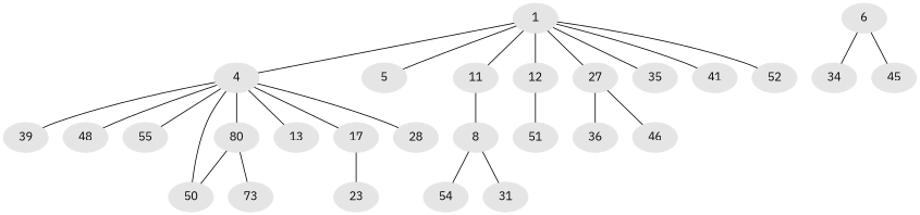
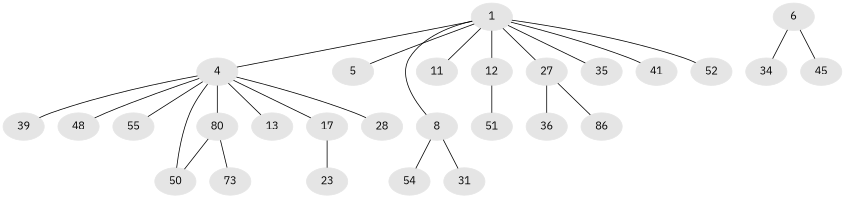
  graph {
    fontname="IBM Plex Sans"
    node [color=gray90 fontname="IBM Plex Sans" style=filled]
    edge [fontname="IBM Plex Sans"]
    1 [super="+2+9+3"]
    4 [super="+7+21"]
    5
    8 [super="+14"]
    11 [super="+16+22"]
    12 [super="+42+49"]
    27 [super="+29"]
    35
    41 [super="+56"]
    52
    n11 [label=80 super="+38+20"]
    13 [super="+30"]
    17 [super="+33+18"]
    28 [super="+43"]
    39
    48
    55
    50
    31
    54
    51
    36 [super="+57"]
-   46
+   46 [label=86]
    6 [super="+26"]
    34
    45
    n27 [label=73]
    23
    1 -- 4
    1 -- 5
-   11 -- 8
+   1 -- 8
    1 -- 11
    1 -- 12
    1 -- 27
    1 -- 35
    1 -- 41
    1 -- 52
    4 -- n11
    4 -- 13
    4 -- 17
    4 -- 28
    4 -- 39
    4 -- 48
    4 -- 55
    4 -- 50
    8 -- 31
    8 -- 54
    12 -- 51
    27 -- 36
    27 -- 46
    n11 -- 50
    n11 -- n27
    17 -- 23
    6 -- 34
    6 -- 45
  }
